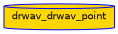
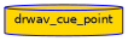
  digraph {
    rankdir=LR
-   n1 [color=blue fillcolor=gold fontname=Helvetica fontsize=10 height=0.2 label=drwav_drwav_point shape=cylinder style=filled width=0.4]
+   n1 [color=blue fillcolor=gold fontname=Helvetica fontsize=10 height=0.2 label=drwav_cue_point shape=cylinder style=filled width=0.4]
  }
